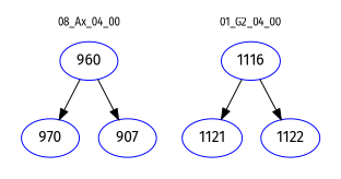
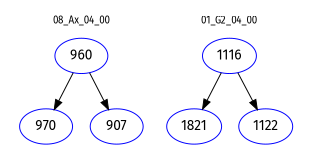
  digraph {
    fontname="Fira Sans"
    node [color=blue fontname="Fira Sans"]
    edge [color=black fontname="Fira Sans"]
    n1 [label=960]
    n2 [label=970]
    n3 [label=907]
    n4 [label=1116]
-   n5 [label=1121]
+   n5 [label=1821]
    n6 [label=1122]
    subgraph cluster_1 {
      color=white
      fontsize=10
      label="08_Ax_04_00"
      n1
      n2
      n3
    }
    subgraph cluster_2 {
      color=white
      fontsize=10
      label="01_G2_04_00"
      n4
      n5
      n6
    }
    n1 -> n2
    n1 -> n3
    n4 -> n5
    n4 -> n6
  }
